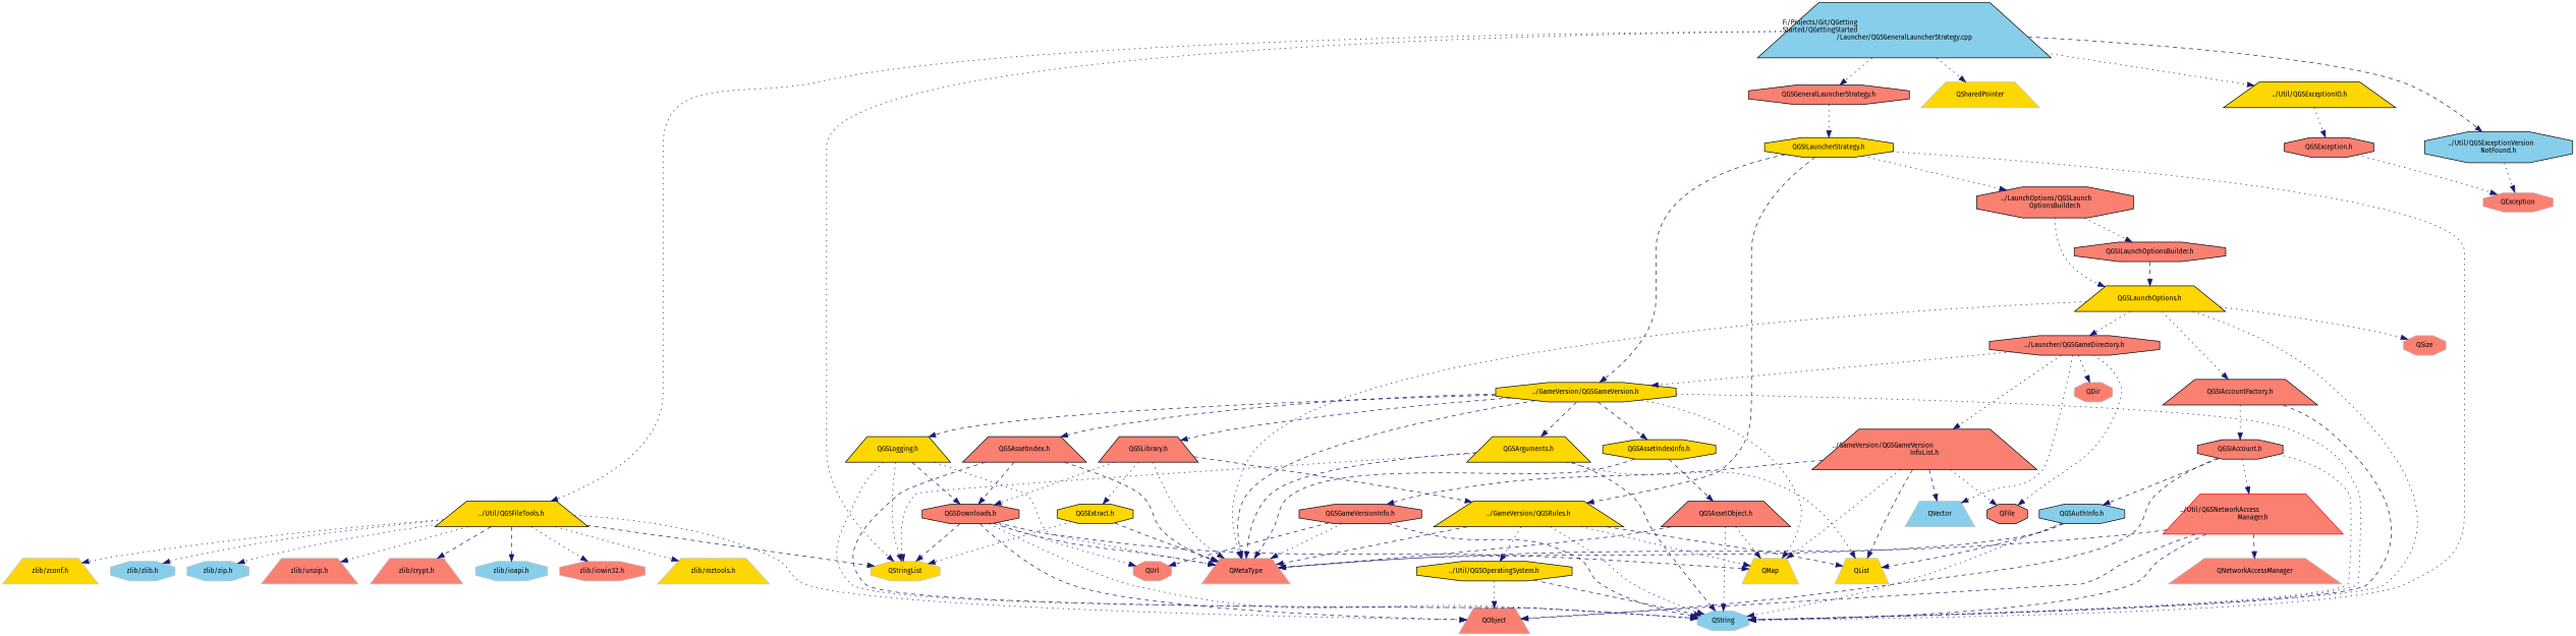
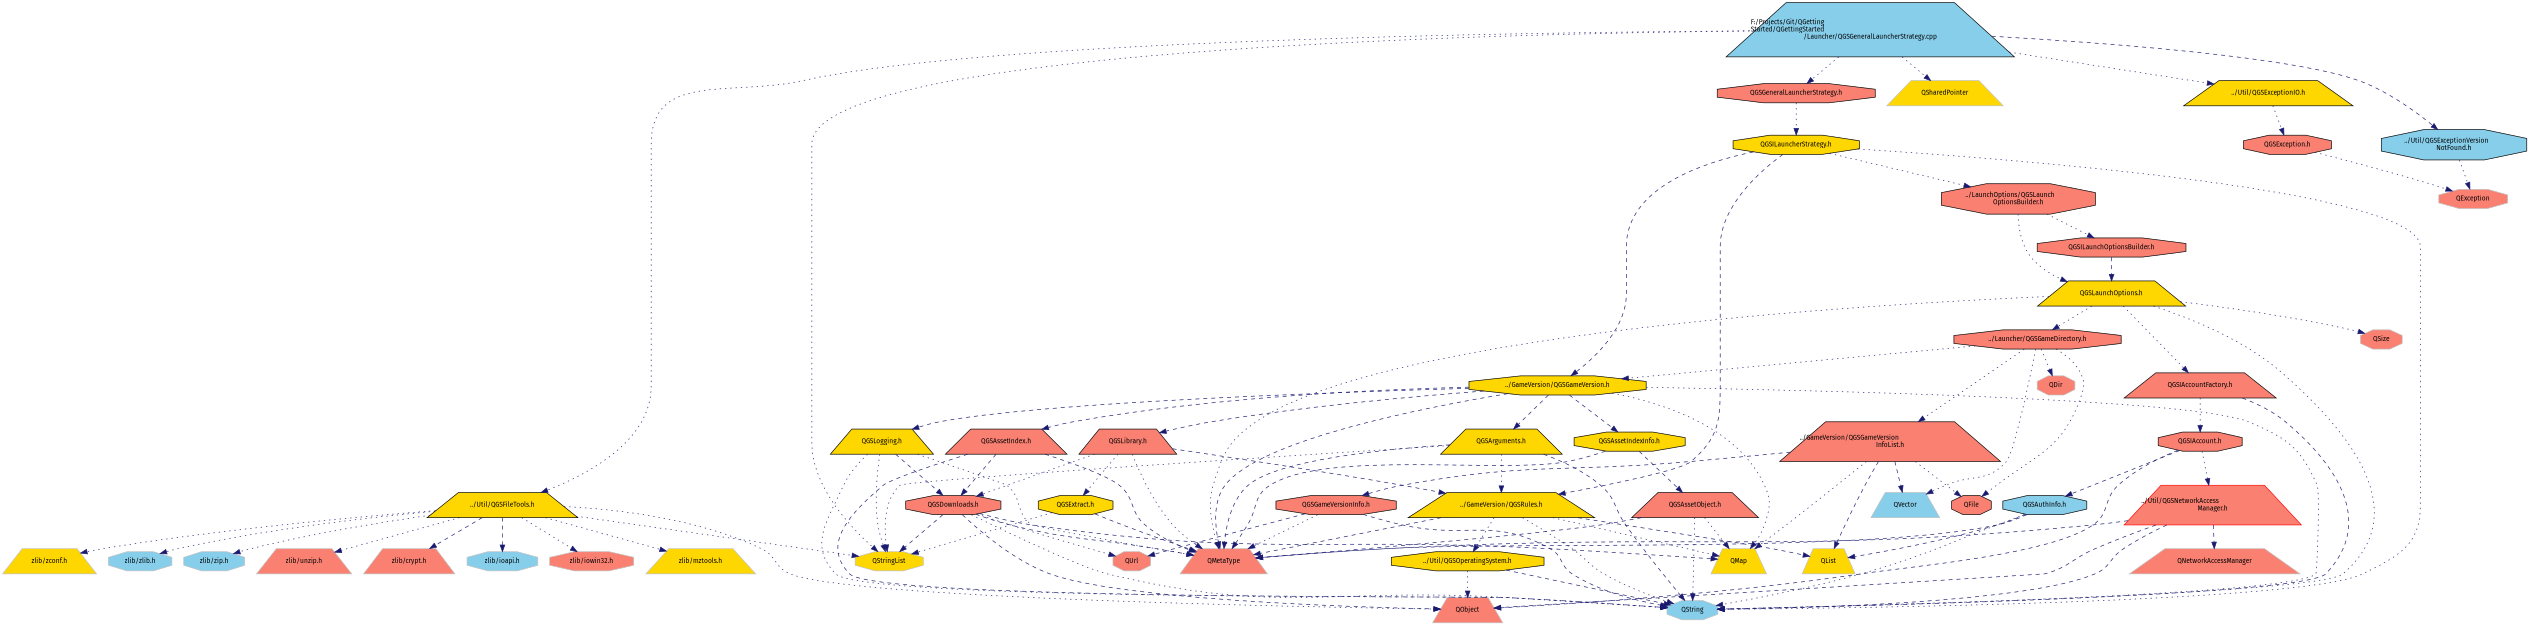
  digraph {
    fontname="Fira Sans"
    node [color=black fillcolor=salmon fontname="Fira Sans" fontsize=10 shape=octagon style=filled]
    edge [color=midnightblue fontname="Fira Sans" fontsize=10 labelfontname=Helvetica labelfontsize=10 style=dotted]
    n1 [fillcolor=skyblue fontcolor=black height=0.2 label="F:/Projects/Git/QGetting\lStarted/QGettingStarted\l/Launcher/QGSGeneralLauncherStrategy.cpp" shape=trapezium width=0.4]
    n2 [color=grey75 fillcolor=gold height=0.2 label=QStringList width=0.4]
    n3 [color=grey75 fillcolor=gold height=0.2 label=QSharedPointer shape=trapezium width=0.4]
    n4 [height=0.2 label="QGSGeneralLauncherStrategy.h" width=0.4]
    n5 [fillcolor=skyblue height=0.2 label="../Util/QGSExceptionVersion\lNotFound.h" width=0.4]
    n6 [fillcolor=gold height=0.2 label="../Util/QGSExceptionIO.h" shape=trapezium width=0.4]
    n7 [fillcolor=gold height=0.2 label="../Util/QGSFileTools.h" shape=trapezium width=0.4]
    n8 [fillcolor=gold height=0.2 label="QGSILauncherStrategy.h" width=0.4]
    n9 [color=grey75 height=0.2 label=QException width=0.4]
    n10 [height=0.2 label="QGSException.h" width=0.4]
    n11 [color=grey75 height=0.2 label=QObject shape=trapezium width=0.4]
    n12 [color=grey75 fillcolor=skyblue height=0.2 label="zlib/zlib.h" width=0.4]
    n13 [color=grey75 fillcolor=skyblue height=0.2 label="zlib/zip.h" width=0.4]
    n14 [color=grey75 height=0.2 label="zlib/unzip.h" shape=trapezium width=0.4]
    n15 [color=grey75 height=0.2 label="zlib/crypt.h" shape=trapezium width=0.4]
    n16 [color=grey75 fillcolor=skyblue height=0.2 label="zlib/ioapi.h" width=0.4]
    n17 [color=grey75 height=0.2 label="zlib/iowin32.h" width=0.4]
    n18 [color=grey75 fillcolor=gold height=0.2 label="zlib/mztools.h" shape=trapezium width=0.4]
    n19 [color=grey75 fillcolor=gold height=0.2 label="zlib/zconf.h" shape=trapezium width=0.4]
    n20 [color=grey75 fillcolor=skyblue height=0.2 label=QString width=0.4]
    n21 [fillcolor=gold height=0.2 label="../GameVersion/QGSRules.h" shape=trapezium width=0.4]
    n22 [fillcolor=gold height=0.2 label="../GameVersion/QGSGameVersion.h" width=0.4]
    n23 [height=0.2 label="../LaunchOptions/QGSLaunch\lOptionsBuilder.h" width=0.4]
    n24 [color=grey75 fillcolor=gold height=0.2 label=QList shape=trapezium width=0.4]
    n25 [color=grey75 fillcolor=gold height=0.2 label=QMap shape=trapezium width=0.4]
    n26 [color=grey75 height=0.2 label=QMetaType shape=trapezium width=0.4]
    n27 [fillcolor=gold height=0.2 label="../Util/QGSOperatingSystem.h" width=0.4]
    n28 [fillcolor=gold height=0.2 label="QGSArguments.h" shape=trapezium width=0.4]
    n29 [height=0.2 label="QGSAssetIndex.h" shape=trapezium width=0.4]
    n30 [fillcolor=gold height=0.2 label="QGSLogging.h" shape=trapezium width=0.4]
    n31 [height=0.2 label="QGSLibrary.h" shape=trapezium width=0.4]
    n32 [fillcolor=gold height=0.2 label="QGSAssetIndexInfo.h" width=0.4]
    n33 [height=0.2 label="QGSILaunchOptionsBuilder.h" width=0.4]
    n34 [fillcolor=gold height=0.2 label="QGSLaunchOptions.h" shape=trapezium width=0.4]
    n35 [height=0.2 label="QGSDownloads.h" width=0.4]
    n36 [fillcolor=gold height=0.2 label="QGSExtract.h" width=0.4]
    n37 [height=0.2 label="QGSAssetObject.h" shape=trapezium width=0.4]
    n38 [color=grey75 height=0.2 label=QUrl width=0.4]
    n39 [color=grey75 height=0.2 label=QSize width=0.4]
    n40 [height=0.2 label="QGSIAccountFactory.h" shape=trapezium width=0.4]
    n41 [height=0.2 label="../Launcher/QGSGameDirectory.h" width=0.4]
    n42 [height=0.2 label="QGSIAccount.h" width=0.4]
    n43 [color=grey75 height=0.2 label=QDir width=0.4]
    n44 [height=0.2 label=QFile width=0.4]
    n45 [color=grey75 fillcolor=skyblue height=0.2 label=QVector shape=trapezium width=0.4]
    n46 [height=0.2 label="../GameVersion/QGSGameVersion\lInfoList.h" shape=trapezium width=0.4]
    n47 [fillcolor=skyblue height=0.2 label="QGSAuthInfo.h" width=0.4]
    n48 [color=red height=0.2 label="../Util/QGSNetworkAccess\lManager.h" shape=trapezium width=0.4]
    n49 [color=grey75 height=0.2 label=QNetworkAccessManager shape=trapezium width=0.4]
    n50 [height=0.2 label="QGSGameVersionInfo.h" width=0.4]
    n1 -> n2
    n1 -> n3
    n1 -> n4
    n1 -> n5 [style=dashed]
    n1 -> n6
    n1 -> n7
    n4 -> n8
    n5 -> n9
    n6 -> n10
-   n7 -> n2 [style=dashed]
+   n7 -> n2
    n7 -> n11
    n7 -> n12
    n7 -> n13
    n7 -> n14
    n7 -> n15 [style=dashed]
    n7 -> n16 [style=dashed]
    n7 -> n17
    n7 -> n18
    n7 -> n19
    n8 -> n20
    n8 -> n21 [style=dashed]
    n8 -> n22 [style=dashed]
    n8 -> n23
    n10 -> n9
    n21 -> n20
    n21 -> n24 [style=dashed]
    n21 -> n25
    n21 -> n26 [style=dashed]
    n21 -> n27
    n22 -> n20
    n22 -> n25
    n22 -> n26 [style=dashed]
    n22 -> n28 [style=dashed]
    n22 -> n29 [style=dashed]
    n22 -> n30 [style=dashed]
    n22 -> n31 [style=dashed]
    n22 -> n32 [style=dashed]
    n23 -> n33
    n23 -> n34
    n27 -> n11
    n27 -> n20 [style=dashed]
    n28 -> n2
    n28 -> n20 [style=dashed]
-   n28 -> n24
+   n28 -> n21
    n28 -> n26 [style=dashed]
    n29 -> n20 [style=dashed]
    n29 -> n26 [style=dashed]
    n29 -> n35 [style=dashed]
    n30 -> n2
    n30 -> n20
    n30 -> n26
    n30 -> n35 [style=dashed]
    n31 -> n21 [style=dashed]
    n31 -> n26
    n31 -> n35
    n31 -> n36
    n32 -> n26 [style=dashed]
    n32 -> n37 [style=dashed]
    n33 -> n34 [style=dashed]
    n34 -> n20
    n34 -> n26
    n34 -> n39
    n34 -> n40
    n34 -> n41
    n35 -> n2 [style=dashed]
    n35 -> n11 [style=dashed]
    n35 -> n20
    n35 -> n25 [style=dashed]
    n35 -> n26 [style=dashed]
    n35 -> n38
    n36 -> n2
    n36 -> n26 [style=dashed]
    n37 -> n20
    n37 -> n25
    n37 -> n26 [style=dashed]
    n40 -> n20 [style=dashed]
    n40 -> n42
    n41 -> n22
    n41 -> n43
    n41 -> n44
    n41 -> n45
    n41 -> n46
    n42 -> n11 [style=dashed]
-   n42 -> n20
    n42 -> n47 [style=dashed]
    n42 -> n48
    n46 -> n24 [style=dashed]
    n46 -> n25
    n46 -> n44
    n46 -> n45 [style=dashed]
    n46 -> n50 [style=dashed]
    n47 -> n20
    n47 -> n24 [style=dashed]
    n47 -> n26 [style=dashed]
    n48 -> n11 [style=dashed]
    n48 -> n20 [style=dashed]
    n48 -> n26 [style=dashed]
    n48 -> n49 [style=dashed]
    n50 -> n20 [style=dashed]
    n50 -> n26
    n50 -> n38 [style=dashed]
  }
